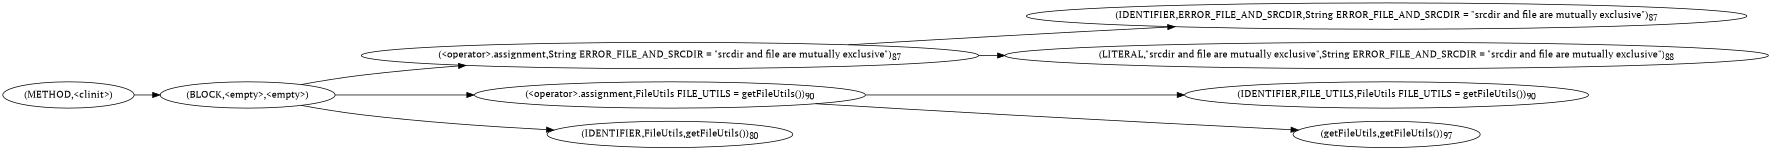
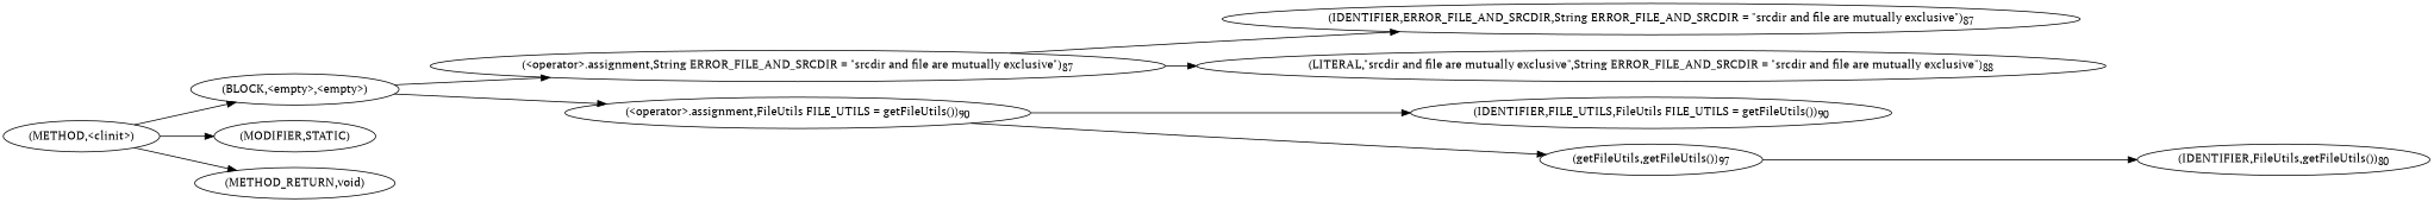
  digraph {
    fontname="PT Serif"
    rankdir=LR
    node [fontname="PT Serif"]
    edge [fontname="PT Serif"]
    n1 [label=<(METHOD,&lt;clinit&gt;)>]
    n2 [label=<(BLOCK,&lt;empty&gt;,&lt;empty&gt;)>]
+   n3 [label=<(MODIFIER,STATIC)>]
+   n4 [label=<(METHOD_RETURN,void)>]
    n5 [label=<(&lt;operator&gt;.assignment,String ERROR_FILE_AND_SRCDIR = &quot;srcdir and file are mutually exclusive&quot;)<SUB>87</SUB>>]
    n6 [label=<(&lt;operator&gt;.assignment,FileUtils FILE_UTILS = getFileUtils())<SUB>90</SUB>>]
    n7 [label=<(IDENTIFIER,ERROR_FILE_AND_SRCDIR,String ERROR_FILE_AND_SRCDIR = &quot;srcdir and file are mutually exclusive&quot;)<SUB>87</SUB>>]
    n8 [label=<(LITERAL,&quot;srcdir and file are mutually exclusive&quot;,String ERROR_FILE_AND_SRCDIR = &quot;srcdir and file are mutually exclusive&quot;)<SUB>88</SUB>>]
    n9 [label=<(IDENTIFIER,FILE_UTILS,FileUtils FILE_UTILS = getFileUtils())<SUB>90</SUB>>]
    n10 [label=<(getFileUtils,getFileUtils())<SUB>97</SUB>>]
    n11 [label=<(IDENTIFIER,FileUtils,getFileUtils())<SUB>80</SUB>>]
    n1 -> n2
+   n1 -> n3
+   n1 -> n4
    n2 -> n5
    n2 -> n6
    n5 -> n7
    n5 -> n8
    n6 -> n9
    n6 -> n10
-   n2 -> n11
+   n10 -> n11
  }
